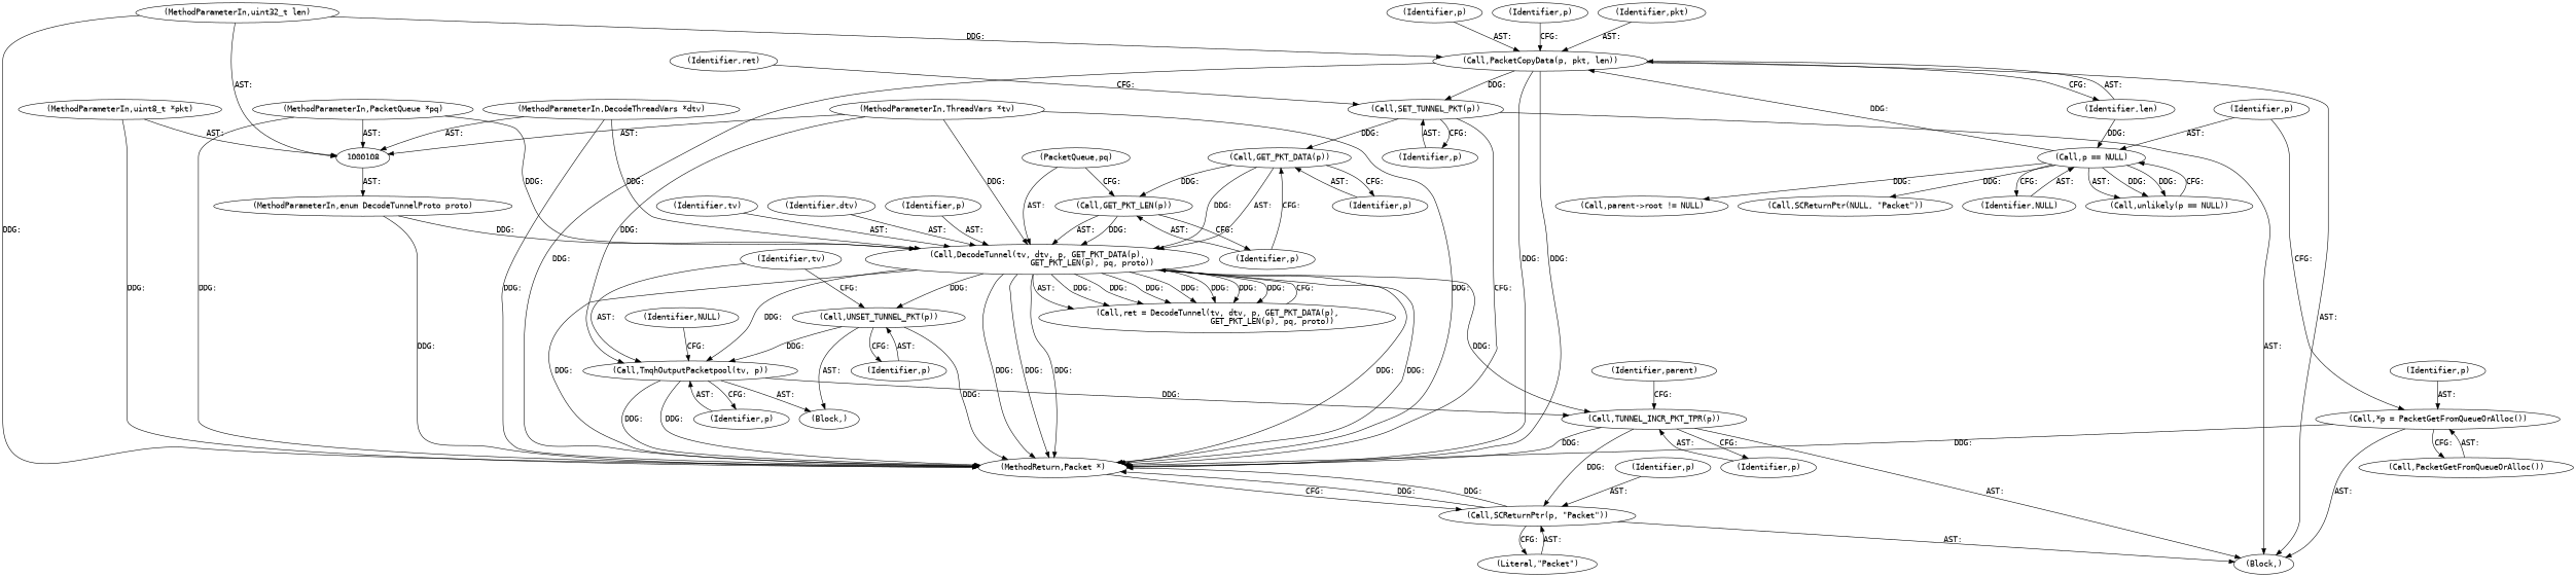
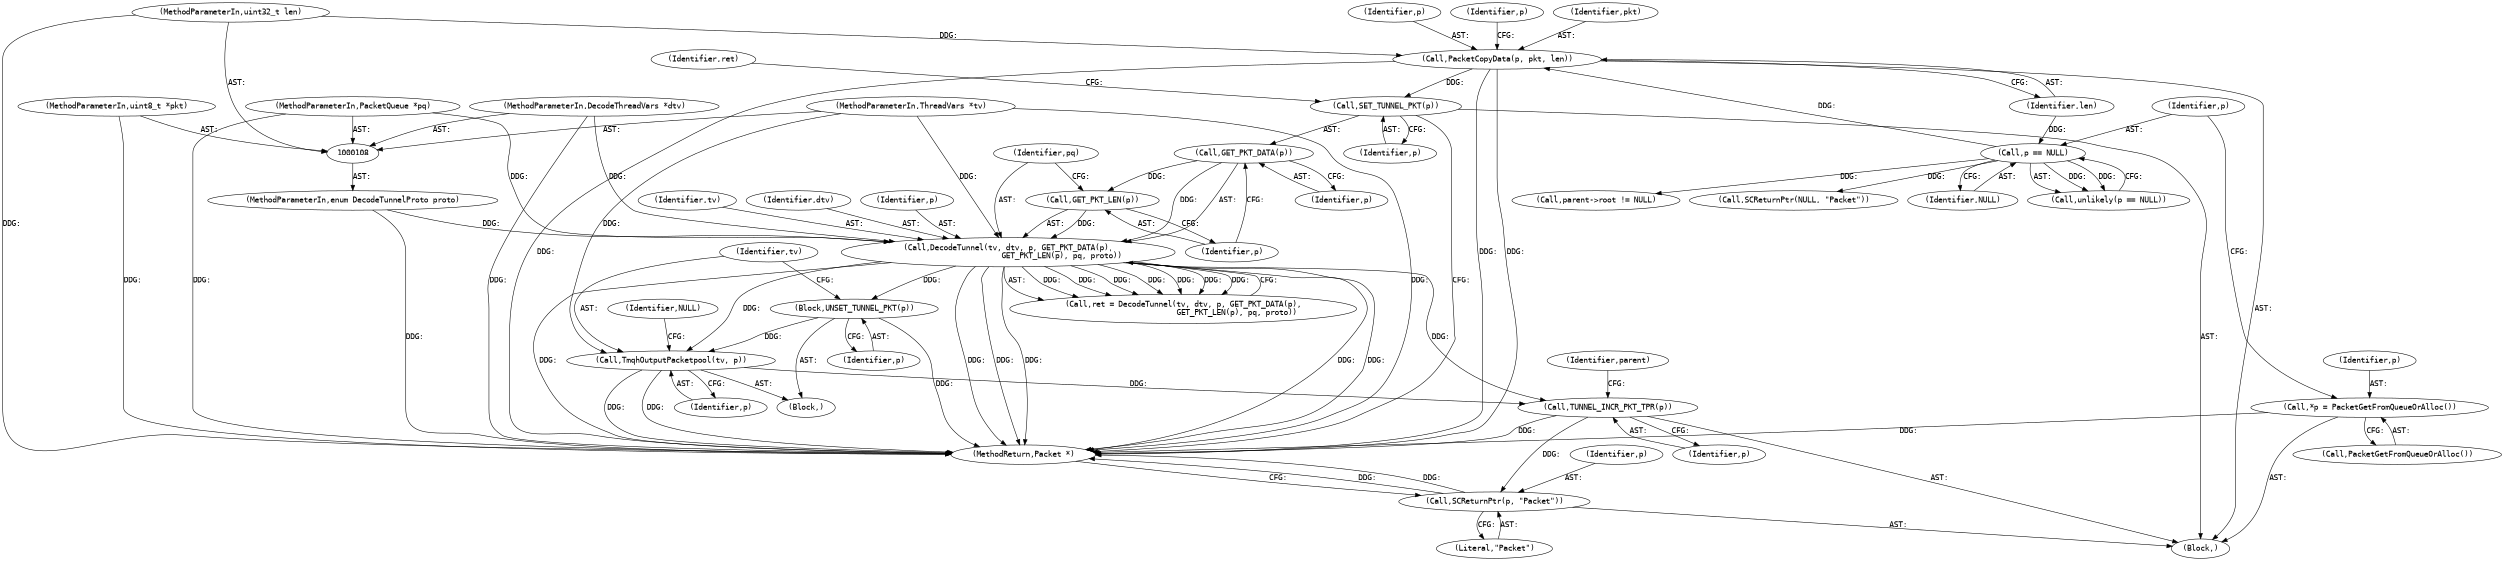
  digraph {
    fontname="DejaVu Sans Mono"
    node [fontname="DejaVu Sans Mono"]
    edge [fontname="DejaVu Sans Mono"]
    n1 [label="(Call,TmqhOutputPacketpool(tv, p))"]
    n2 [label="(Call,TUNNEL_INCR_PKT_TPR(p))"]
    n3 [label="(MethodReturn,Packet *)"]
    n4 [label="(Block,)"]
    n5 [label="(Identifier,p)"]
    n6 [label="(Block,)"]
    n7 [label="(Call,SCReturnPtr(p, \"Packet\"))"]
    n8 [label="(Identifier,p)"]
    n9 [label="(Call,DecodeTunnel(tv, dtv, p, GET_PKT_DATA(p),\n                        GET_PKT_LEN(p), pq, proto))"]
-   n10 [label="(Call,UNSET_TUNNEL_PKT(p))"]
+   n10 [label="(Block,UNSET_TUNNEL_PKT(p))"]
    n11 [label="(Call,ret = DecodeTunnel(tv, dtv, p, GET_PKT_DATA(p),\n                        GET_PKT_LEN(p), pq, proto))"]
    n12 [label="(Identifier,p)"]
    n13 [label="(MethodParameterIn,ThreadVars *tv)"]
    1000108
    n15 [label="(MethodParameterIn,enum DecodeTunnelProto proto)"]
    n16 [label="(MethodParameterIn,DecodeThreadVars *dtv)"]
    n17 [label="(Call,GET_PKT_LEN(p))"]
    n18 [label="(Identifier,p)"]
    n19 [label="(Call,GET_PKT_DATA(p))"]
    n20 [label="(Identifier,p)"]
    n21 [label="(Call,SET_TUNNEL_PKT(p))"]
    n22 [label="(Identifier,p)"]
    n23 [label="(Call,PacketCopyData(p, pkt, len))"]
    n24 [label="(Identifier,len)"]
    n25 [label="(Call,p == NULL)"]
    n26 [label="(Call,SCReturnPtr(NULL, \"Packet\"))"]
    n27 [label="(Identifier,NULL)"]
    n28 [label="(Call,unlikely(p == NULL))"]
    n29 [label="(Call,parent->root != NULL)"]
    n30 [label="(Call,*p = PacketGetFromQueueOrAlloc())"]
    n31 [label="(Call,PacketGetFromQueueOrAlloc())"]
    n32 [label="(MethodParameterIn,uint8_t *pkt)"]
    n33 [label="(MethodParameterIn,uint32_t len)"]
    n34 [label="(MethodParameterIn,PacketQueue *pq)"]
    n35 [label="(Literal,\"Packet\")"]
    n36 [label="(Identifier,p)"]
    n37 [label="(Identifier,parent)"]
    n38 [label="(Identifier,p)"]
    n39 [label="(Identifier,tv)"]
    n40 [label="(Identifier,p)"]
    n41 [label="(Identifier,p)"]
    n42 [label="(Identifier,dtv)"]
-   n43 [label="(PacketQueue,pq)"]
+   n43 [label="(Identifier,pq)"]
    n44 [label="(Identifier,ret)"]
    n45 [label="(Identifier,NULL)"]
    n46 [label="(Identifier,p)"]
    n47 [label="(Identifier,tv)"]
    n48 [label="(Identifier,pkt)"]
    n49 [label="(Identifier,p)"]
    n1 -> n2 [label="DDG: "]
    n1 -> n3 [label="DDG: "]
    n1 -> n3 [label="DDG: "]
    n1 -> n4 [label="AST: "]
    n1 -> n5 [label="CFG: "]
    n2 -> n3 [label="DDG: "]
    n2 -> n6 [label="AST: "]
    n2 -> n7 [label="DDG: "]
    n2 -> n8 [label="CFG: "]
    n3 -> n7 [label="CFG: "]
    n5 -> n1 [label="AST: "]
    n7 -> n3 [label="DDG: "]
    n7 -> n3 [label="DDG: "]
    n7 -> n6 [label="AST: "]
    n7 -> n35 [label="CFG: "]
    n8 -> n2 [label="AST: "]
    n9 -> n1 [label="DDG: "]
    n9 -> n2 [label="DDG: "]
    n9 -> n3 [label="DDG: "]
    n9 -> n3 [label="DDG: "]
    n9 -> n3 [label="DDG: "]
    n9 -> n3 [label="DDG: "]
    n9 -> n3 [label="DDG: "]
    n9 -> n3 [label="DDG: "]
    n9 -> n10 [label="DDG: "]
    n9 -> n11 [label="AST: "]
    n9 -> n11 [label="DDG: "]
    n9 -> n11 [label="DDG: "]
    n9 -> n11 [label="DDG: "]
    n9 -> n11 [label="DDG: "]
    n9 -> n11 [label="DDG: "]
    n9 -> n11 [label="DDG: "]
    n9 -> n11 [label="DDG: "]
    n10 -> n1 [label="DDG: "]
    n10 -> n3 [label="DDG: "]
    n10 -> n4 [label="AST: "]
    n10 -> n12 [label="CFG: "]
    n11 -> n9 [label="CFG: "]
    n12 -> n10 [label="AST: "]
    n13 -> n1 [label="DDG: "]
    n13 -> n3 [label="DDG: "]
    n13 -> n9 [label="DDG: "]
    n13 -> 1000108 [label="AST: "]
    1000108 -> n15 [label="AST: "]
    n15 -> n3 [label="DDG: "]
    n15 -> n9 [label="DDG: "]
    n16 -> n3 [label="DDG: "]
    n16 -> n9 [label="DDG: "]
    n16 -> 1000108 [label="AST: "]
    n17 -> n9 [label="AST: "]
    n17 -> n9 [label="DDG: "]
    n17 -> n18 [label="CFG: "]
    n18 -> n17 [label="AST: "]
    n18 -> n19 [label="CFG: "]
    n19 -> n9 [label="AST: "]
    n19 -> n9 [label="DDG: "]
    n19 -> n17 [label="DDG: "]
    n19 -> n20 [label="CFG: "]
    n20 -> n19 [label="AST: "]
    n21 -> n3 [label="CFG: "]
    n21 -> n6 [label="AST: "]
-   n21 -> n19 [label="DDG: "]
+   n21 -> n19 [label="AST: "]
    n21 -> n22 [label="CFG: "]
    n22 -> n21 [label="AST: "]
    n23 -> n3 [label="DDG: "]
    n23 -> n3 [label="DDG: "]
    n23 -> n3 [label="DDG: "]
    n23 -> n6 [label="AST: "]
    n23 -> n21 [label="DDG: "]
    n23 -> n24 [label="CFG: "]
    n24 -> n23 [label="AST: "]
    n24 -> n25 [label="DDG: "]
    n25 -> n23 [label="DDG: "]
    n25 -> n26 [label="DDG: "]
    n25 -> n27 [label="CFG: "]
    n25 -> n28 [label="AST: "]
    n25 -> n28 [label="DDG: "]
    n25 -> n28 [label="DDG: "]
    n25 -> n29 [label="DDG: "]
    n27 -> n25 [label="AST: "]
    n28 -> n25 [label="CFG: "]
    n30 -> n3 [label="DDG: "]
    n30 -> n6 [label="AST: "]
    n30 -> n31 [label="CFG: "]
    n31 -> n30 [label="AST: "]
    n32 -> n3 [label="DDG: "]
    n32 -> 1000108 [label="AST: "]
    n33 -> n3 [label="DDG: "]
    n33 -> 1000108 [label="AST: "]
    n33 -> n23 [label="DDG: "]
    n34 -> n3 [label="DDG: "]
    n34 -> n9 [label="DDG: "]
    n34 -> 1000108 [label="AST: "]
    n35 -> n7 [label="AST: "]
    n36 -> n23 [label="AST: "]
    n37 -> n2 [label="CFG: "]
    n38 -> n7 [label="AST: "]
    n39 -> n9 [label="AST: "]
    n40 -> n23 [label="CFG: "]
    n41 -> n30 [label="AST: "]
    n42 -> n9 [label="AST: "]
    n43 -> n9 [label="AST: "]
    n43 -> n17 [label="CFG: "]
    n44 -> n21 [label="CFG: "]
    n45 -> n1 [label="CFG: "]
    n46 -> n9 [label="AST: "]
    n47 -> n1 [label="AST: "]
    n47 -> n10 [label="CFG: "]
    n48 -> n23 [label="AST: "]
    n49 -> n25 [label="AST: "]
    n49 -> n30 [label="CFG: "]
  }
